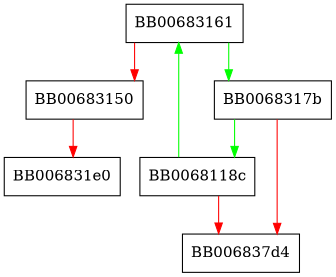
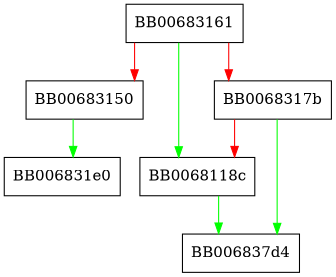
  digraph {
    splines=ortho
    node [shape=box]
    edge [color=red]
    BB00683150
    BB006831e0
    BB00683161
    n4 [label=BB0068118c]
    BB0068317b
    n6 [label=BB006837d4]
-   BB00683150 -> BB006831e0
+   BB00683150 -> BB006831e0 [color=green]
    BB00683161 -> BB00683150
-   n4 -> BB00683161 [color=green]
-   BB00683161 -> BB0068317b [color=green]
-   n4 -> n6
-   BB0068317b -> n4 [color=green]
-   BB0068317b -> n6
+   BB00683161 -> n4 [color=green]
+   BB00683161 -> BB0068317b
+   n4 -> n6 [color=green]
+   BB0068317b -> n4
+   BB0068317b -> n6 [color=green]
  }
